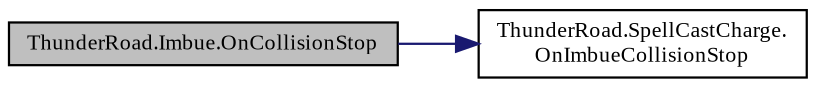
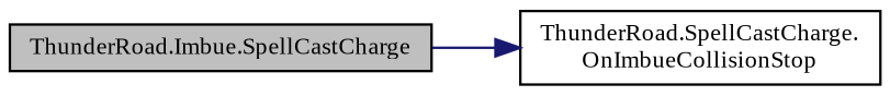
  digraph {
    rankdir=LR
    fontname="Liberation Serif"
    node [color=black fontname="Liberation Serif" fontsize=10 shape=record style=filled]
-   n1 [fillcolor=grey75 fontcolor=black height=0.2 label="ThunderRoad.Imbue.OnCollisionStop" width=0.4]
+   n1 [fillcolor=grey75 fontcolor=black height=0.2 label="ThunderRoad.Imbue.SpellCastCharge" width=0.4]
    n2 [fillcolor=white height=0.2 label="ThunderRoad.SpellCastCharge.\lOnImbueCollisionStop" width=0.4]
    n1 -> n2 [color=midnightblue fontname="Liberation Serif" fontsize=10 labelfontname=Helvetica labelfontsize=10 style=solid]
  }
